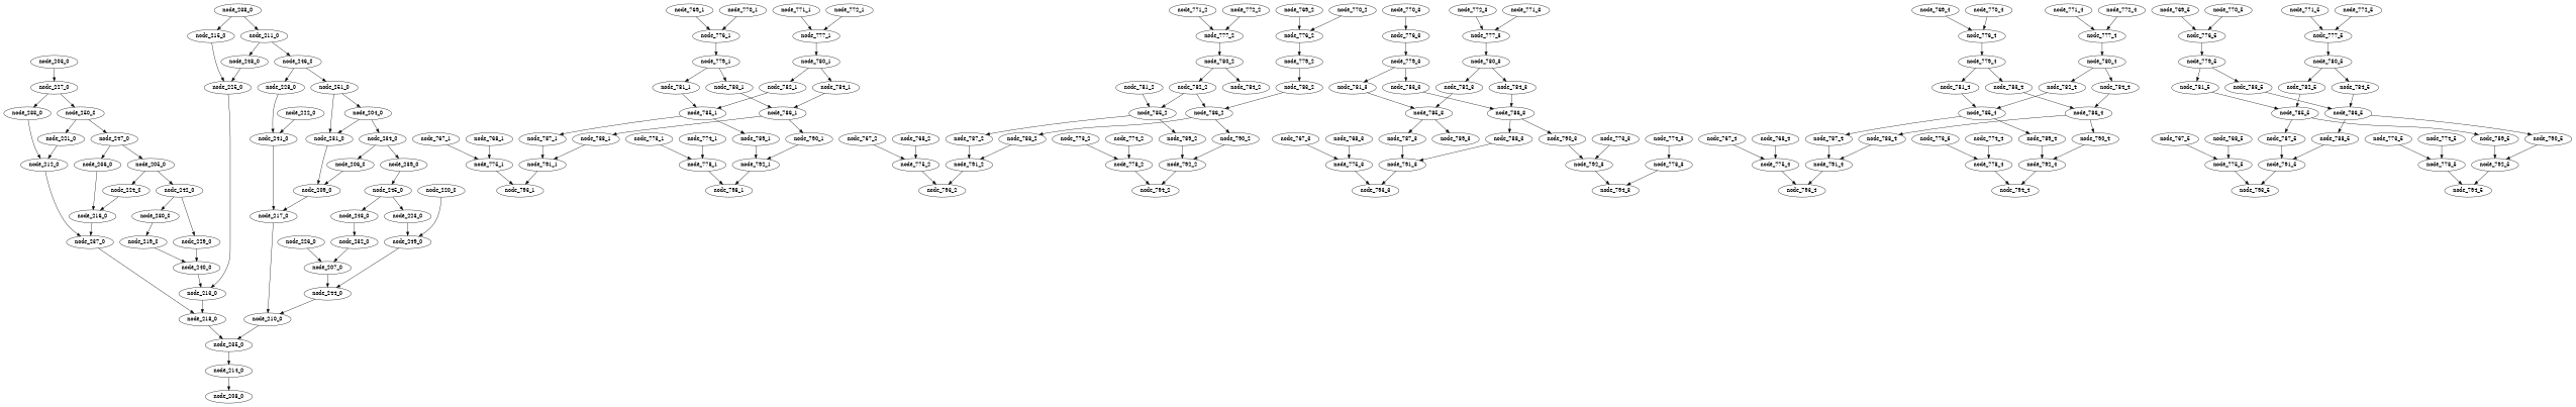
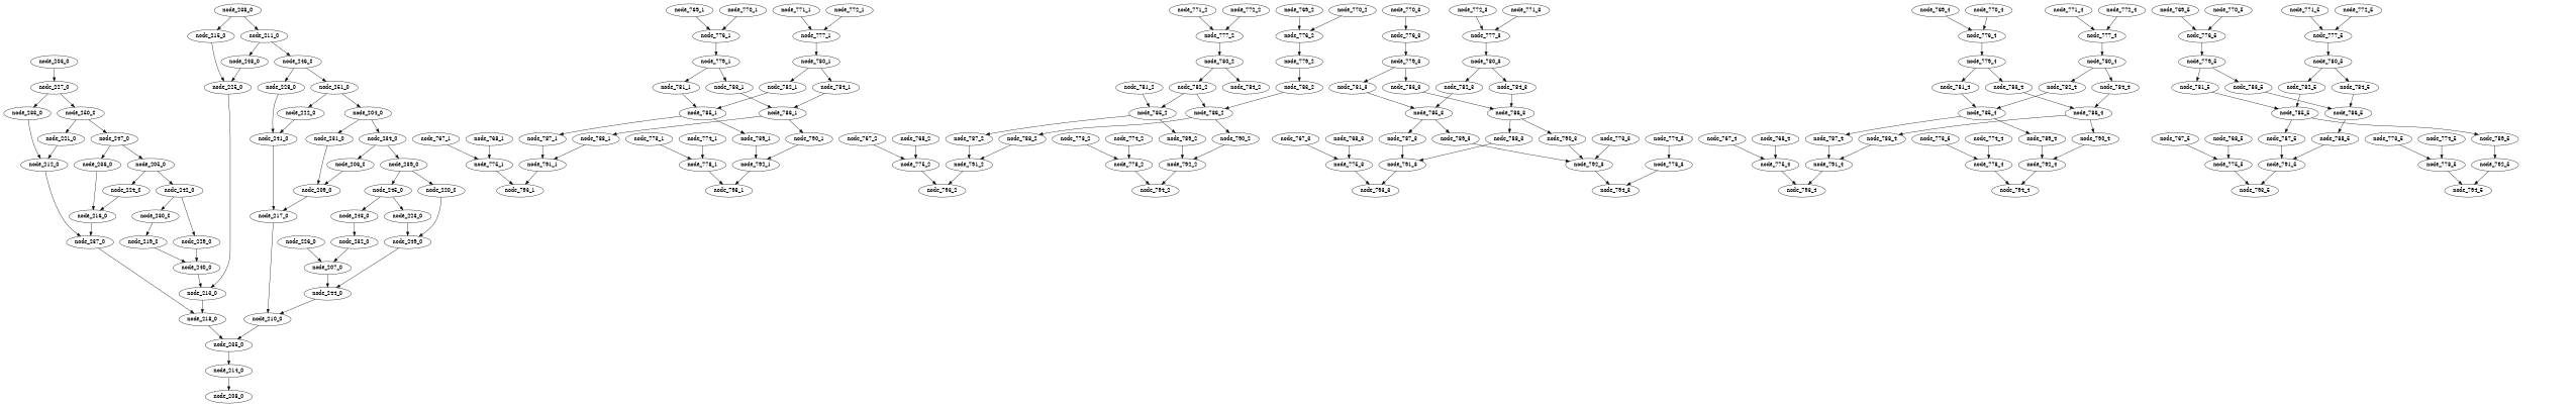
  digraph {
    node_203_0
    node_227_0
    node_233_0
    node_250_0
    node_212_0
    node_221_0
    node_247_0
    node_204_0
    node_231_0
    node_234_0
    node_209_0
    node_206_0
    node_239_0
    node_217_0
    node_220_0
    node_245_0
    node_205_0
    node_224_0
    node_242_0
    node_216_0
    node_229_0
    node_230_0
    node_237_0
    node_240_0
    node_219_0
    node_210_0
    node_207_0
    node_244_0
    node_235_0
    node_214_0
    node_208_0
    node_211_0
    node_246_0
    node_248_0
    node_228_0
    node_251_0
    node_225_0
    node_241_0
    node_222_0
    node_213_0
    node_218_0
    node_215_0
    node_249_0
    node_223_0
    node_226_0
    node_236_0
    node_238_0
    node_232_0
    node_243_0
    node_767_1
    node_775_1
    node_793_1
    node_768_1
    node_769_1
    node_776_1
    node_779_1
    node_781_1
    node_783_1
    node_770_1
    node_771_1
    node_777_1
    node_780_1
    node_782_1
    node_784_1
    node_772_1
    node_773_1
    node_778_1
    n68 [label=node_798_1]
    node_774_1
    node_785_1
    node_786_1
    node_787_1
    node_789_1
    node_788_1
    node_790_1
    node_791_1
    node_792_1
    node_767_2
    node_775_2
    node_793_2
    node_768_2
    node_769_2
    node_776_2
    node_779_2
    node_783_2
    node_770_2
    node_771_2
    node_777_2
    node_780_2
    node_782_2
    node_784_2
    node_772_2
    node_773_2
    node_778_2
    node_794_2
    node_774_2
    node_781_2
    node_785_2
    node_786_2
    node_787_2
    node_789_2
    node_788_2
    node_790_2
    node_791_2
    node_792_2
    node_767_3
    node_775_3
    node_793_3
    node_768_3
    node_776_3
    node_779_3
    node_781_3
    node_783_3
    node_770_3
    node_771_3
    node_777_3
    node_780_3
    node_782_3
    node_784_3
    node_772_3
    node_773_3
    node_792_3
    node_778_3
    node_794_3
    node_774_3
    node_785_3
    node_786_3
    node_787_3
    node_789_3
    node_788_3
    node_790_3
    node_791_3
    node_767_4
    node_775_4
    node_793_4
    node_768_4
    node_769_4
    node_776_4
    node_779_4
    node_781_4
    node_783_4
    node_770_4
    node_771_4
    node_777_4
    node_780_4
    node_782_4
    node_784_4
    node_772_4
    n149 [label=node_773_6]
    node_778_4
    node_794_4
    node_774_4
    node_785_4
    node_786_4
    node_787_4
    node_789_4
    node_788_4
    node_790_4
    node_791_4
    node_792_4
    node_767_5
    node_775_5
    node_793_5
    node_768_5
    node_769_5
    node_776_5
    node_779_5
    node_781_5
    node_783_5
    node_770_5
    node_771_5
    node_777_5
    node_780_5
    node_782_5
    node_784_5
    node_772_5
    node_773_5
    node_778_5
    node_794_5
    node_774_5
    node_785_5
    node_786_5
    node_787_5
    node_789_5
    node_788_5
-   node_790_5
    node_791_5
    node_792_5
    node_203_0 -> node_227_0
    node_227_0 -> node_233_0
    node_227_0 -> node_250_0
    node_233_0 -> node_212_0
    node_250_0 -> node_221_0
    node_250_0 -> node_247_0
    node_212_0 -> node_237_0
    node_221_0 -> node_212_0
    node_247_0 -> node_205_0
    node_247_0 -> node_236_0
    node_204_0 -> node_231_0
    node_204_0 -> node_234_0
    node_231_0 -> node_209_0
    node_234_0 -> node_206_0
    node_234_0 -> node_239_0
    node_209_0 -> node_217_0
    node_206_0 -> node_209_0
+   node_239_0 -> node_220_0
    node_239_0 -> node_245_0
    node_217_0 -> node_210_0
    node_220_0 -> node_249_0
    node_245_0 -> node_223_0
    node_245_0 -> node_243_0
    node_205_0 -> node_224_0
    node_205_0 -> node_242_0
    node_224_0 -> node_216_0
    node_242_0 -> node_229_0
    node_242_0 -> node_230_0
    node_216_0 -> node_237_0
    node_229_0 -> node_240_0
    node_230_0 -> node_219_0
    node_237_0 -> node_218_0
    node_240_0 -> node_213_0
    node_219_0 -> node_240_0
    node_210_0 -> node_235_0
    node_207_0 -> node_244_0
    node_244_0 -> node_210_0
    node_235_0 -> node_214_0
    node_214_0 -> node_208_0
    node_211_0 -> node_246_0
    node_211_0 -> node_248_0
    node_246_0 -> node_228_0
    node_246_0 -> node_251_0
    node_248_0 -> node_225_0
    node_228_0 -> node_241_0
    node_251_0 -> node_204_0
-   node_251_0 -> node_231_0
+   node_251_0 -> node_222_0
    node_225_0 -> node_213_0
    node_241_0 -> node_217_0
    node_222_0 -> node_241_0
    node_213_0 -> node_218_0
    node_218_0 -> node_235_0
    node_215_0 -> node_225_0
    node_249_0 -> node_244_0
    node_223_0 -> node_249_0
    node_226_0 -> node_207_0
    node_236_0 -> node_216_0
    node_238_0 -> node_211_0
    node_238_0 -> node_215_0
    node_232_0 -> node_207_0
    node_243_0 -> node_232_0
    node_767_1 -> node_775_1
    node_775_1 -> node_793_1
    node_768_1 -> node_775_1
    node_769_1 -> node_776_1
    node_776_1 -> node_779_1
    node_779_1 -> node_781_1
    node_779_1 -> node_783_1
    node_781_1 -> node_785_1
    node_783_1 -> node_786_1
    node_770_1 -> node_776_1
    node_771_1 -> node_777_1
    node_777_1 -> node_780_1
    node_780_1 -> node_782_1
    node_780_1 -> node_784_1
    node_782_1 -> node_785_1
    node_784_1 -> node_786_1
    node_772_1 -> node_777_1
    node_773_1 -> node_778_1
    node_778_1 -> n68
    node_774_1 -> node_778_1
    node_785_1 -> node_787_1
    node_785_1 -> node_789_1
    node_786_1 -> node_788_1
    node_786_1 -> node_790_1
    node_787_1 -> node_791_1
    node_789_1 -> node_792_1
    node_788_1 -> node_791_1
    node_790_1 -> node_792_1
    node_791_1 -> node_793_1
    node_792_1 -> n68
    node_767_2 -> node_775_2
    node_775_2 -> node_793_2
    node_768_2 -> node_775_2
    node_769_2 -> node_776_2
    node_776_2 -> node_779_2
    node_779_2 -> node_783_2
    node_783_2 -> node_786_2
    node_770_2 -> node_776_2
    node_771_2 -> node_777_2
    node_777_2 -> node_780_2
    node_780_2 -> node_782_2
    node_780_2 -> node_784_2
    node_782_2 -> node_785_2
    node_782_2 -> node_786_2
    node_772_2 -> node_777_2
    node_773_2 -> node_778_2
    node_778_2 -> node_794_2
    node_774_2 -> node_778_2
    node_781_2 -> node_785_2
    node_785_2 -> node_787_2
    node_785_2 -> node_789_2
    node_786_2 -> node_788_2
    node_786_2 -> node_790_2
    node_787_2 -> node_791_2
    node_789_2 -> node_792_2
    node_788_2 -> node_791_2
    node_790_2 -> node_792_2
    node_791_2 -> node_793_2
    node_792_2 -> node_794_2
    node_767_3 -> node_775_3
    node_775_3 -> node_793_3
    node_768_3 -> node_775_3
    node_776_3 -> node_779_3
    node_779_3 -> node_781_3
    node_779_3 -> node_783_3
    node_781_3 -> node_785_3
    node_783_3 -> node_786_3
    node_770_3 -> node_776_3
    node_771_3 -> node_777_3
    node_777_3 -> node_780_3
    node_780_3 -> node_782_3
    node_780_3 -> node_784_3
    node_782_3 -> node_785_3
    node_784_3 -> node_786_3
    node_772_3 -> node_777_3
    node_773_3 -> node_792_3
    node_792_3 -> node_794_3
    node_778_3 -> node_794_3
    node_774_3 -> node_778_3
    node_785_3 -> node_787_3
    node_785_3 -> node_789_3
    node_786_3 -> node_788_3
    node_786_3 -> node_790_3
    node_787_3 -> node_791_3
+   node_789_3 -> node_792_3
    node_788_3 -> node_791_3
    node_790_3 -> node_792_3
    node_791_3 -> node_793_3
    node_767_4 -> node_775_4
    node_775_4 -> node_793_4
    node_768_4 -> node_775_4
    node_769_4 -> node_776_4
    node_776_4 -> node_779_4
    node_779_4 -> node_781_4
    node_779_4 -> node_783_4
    node_781_4 -> node_785_4
    node_783_4 -> node_786_4
    node_770_4 -> node_776_4
    node_771_4 -> node_777_4
    node_777_4 -> node_780_4
    node_780_4 -> node_782_4
    node_780_4 -> node_784_4
    node_782_4 -> node_785_4
    node_784_4 -> node_786_4
    node_772_4 -> node_777_4
    n149 -> node_778_4
    node_778_4 -> node_794_4
    node_774_4 -> node_778_4
    node_785_4 -> node_787_4
    node_785_4 -> node_789_4
    node_786_4 -> node_788_4
    node_786_4 -> node_790_4
    node_787_4 -> node_791_4
    node_789_4 -> node_792_4
    node_788_4 -> node_791_4
    node_790_4 -> node_792_4
    node_791_4 -> node_793_4
    node_792_4 -> node_794_4
    node_767_5 -> node_775_5
    node_775_5 -> node_793_5
    node_768_5 -> node_775_5
    node_769_5 -> node_776_5
    node_776_5 -> node_779_5
    node_779_5 -> node_781_5
    node_779_5 -> node_783_5
    node_781_5 -> node_785_5
    node_783_5 -> node_786_5
    node_770_5 -> node_776_5
    node_771_5 -> node_777_5
    node_777_5 -> node_780_5
    node_780_5 -> node_782_5
    node_780_5 -> node_784_5
    node_782_5 -> node_785_5
    node_784_5 -> node_786_5
    node_772_5 -> node_777_5
    node_773_5 -> node_778_5
    node_778_5 -> node_794_5
    node_774_5 -> node_778_5
    node_785_5 -> node_787_5
    node_785_5 -> node_789_5
    node_786_5 -> node_788_5
-   node_786_5 -> node_790_5
    node_787_5 -> node_791_5
    node_789_5 -> node_792_5
    node_788_5 -> node_791_5
-   node_790_5 -> node_792_5
    node_791_5 -> node_793_5
    node_792_5 -> node_794_5
  }
